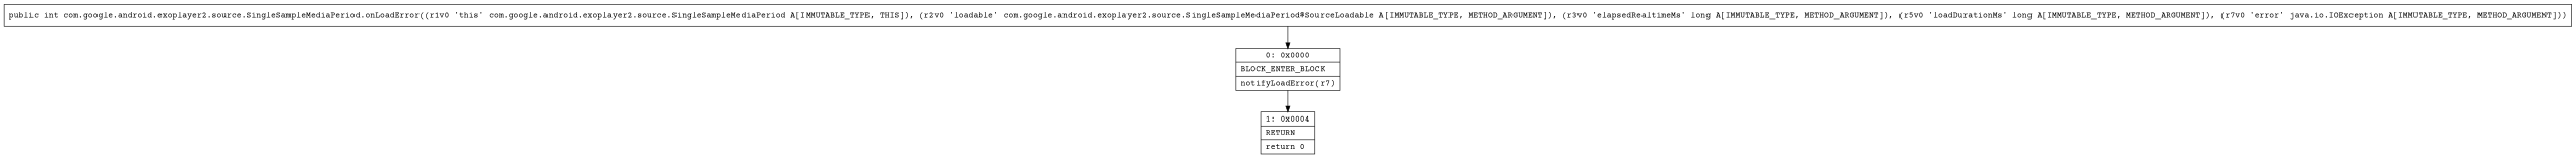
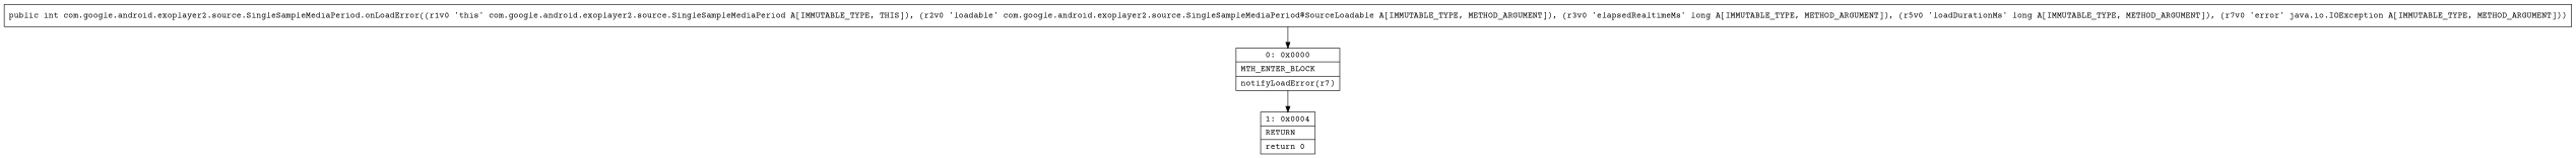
  digraph {
    fontname="Courier Prime"
    node [shape=record fontname="Courier Prime"]
    edge [fontname="Courier Prime"]
-   n1 [label="{0\:\ 0x0000|BLOCK_ENTER_BLOCK\l|notifyLoadError(r7)\l}"]
+   n1 [label="{0\:\ 0x0000|MTH_ENTER_BLOCK\l|notifyLoadError(r7)\l}"]
    n2 [label="{1\:\ 0x0004|RETURN\l|return 0\l}"]
    n3 [label="{public int com.google.android.exoplayer2.source.SingleSampleMediaPeriod.onLoadError((r1v0 'this' com.google.android.exoplayer2.source.SingleSampleMediaPeriod A[IMMUTABLE_TYPE, THIS]), (r2v0 'loadable' com.google.android.exoplayer2.source.SingleSampleMediaPeriod$SourceLoadable A[IMMUTABLE_TYPE, METHOD_ARGUMENT]), (r3v0 'elapsedRealtimeMs' long A[IMMUTABLE_TYPE, METHOD_ARGUMENT]), (r5v0 'loadDurationMs' long A[IMMUTABLE_TYPE, METHOD_ARGUMENT]), (r7v0 'error' java.io.IOException A[IMMUTABLE_TYPE, METHOD_ARGUMENT])) }"]
    n1 -> n2
    n3 -> n1
  }
